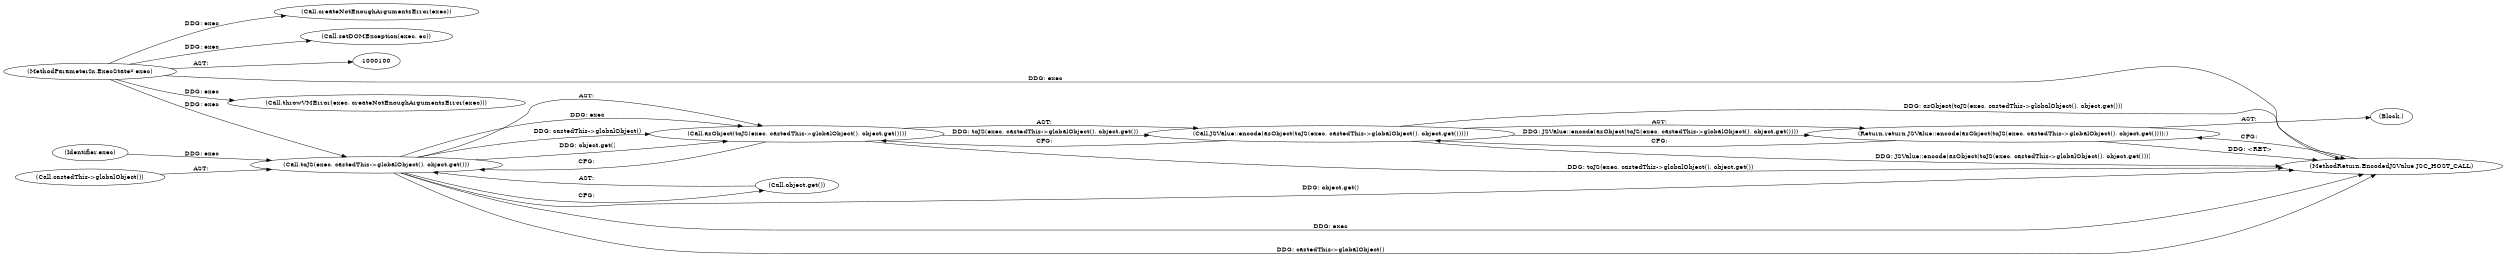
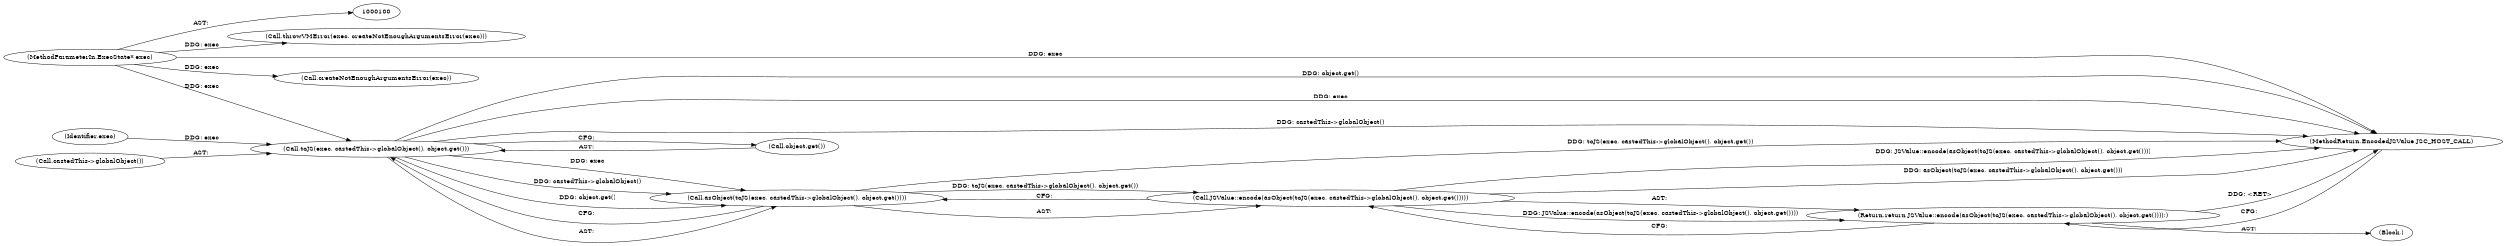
  digraph {
    rankdir=LR
    n1 [label="(Call,toJS(exec, castedThis->globalObject(), object.get()))"]
    n2 [label="(Call,asObject(toJS(exec, castedThis->globalObject(), object.get())))"]
    n3 [label="(MethodReturn,EncodedJSValue JSC_HOST_CALL)"]
    n4 [label="(Call,object.get())"]
    n5 [label="(Call,JSValue::encode(asObject(toJS(exec, castedThis->globalObject(), object.get()))))"]
    n6 [label="(Return,return JSValue::encode(asObject(toJS(exec, castedThis->globalObject(), object.get())));)"]
    n7 [label="(MethodParameterIn,ExecState* exec)"]
    n8 [label="(Call,throwVMError(exec, createNotEnoughArgumentsError(exec)))"]
    n9 [label="(Call,createNotEnoughArgumentsError(exec))"]
-   n10 [label="(Call,setDOMException(exec, ec))"]
    1000100
    n12 [label="(Block,)"]
    n13 [label="(Identifier,exec)"]
    n14 [label="(Call,castedThis->globalObject())"]
    n1 -> n2 [label="AST: "]
    n1 -> n2 [label="DDG: exec"]
    n1 -> n2 [label="DDG: castedThis->globalObject()"]
    n1 -> n2 [label="DDG: object.get()"]
    n1 -> n3 [label="DDG: object.get()"]
    n1 -> n3 [label="DDG: exec"]
    n1 -> n3 [label="DDG: castedThis->globalObject()"]
    n1 -> n4 [label="CFG: "]
    n2 -> n1 [label="CFG: "]
    n2 -> n3 [label="DDG: toJS(exec, castedThis->globalObject(), object.get())"]
    n2 -> n5 [label="AST: "]
    n2 -> n5 [label="DDG: toJS(exec, castedThis->globalObject(), object.get())"]
    n3 -> n6 [label="CFG: "]
    n4 -> n1 [label="AST: "]
    n5 -> n2 [label="CFG: "]
    n5 -> n3 [label="DDG: JSValue::encode(asObject(toJS(exec, castedThis->globalObject(), object.get())))"]
    n5 -> n3 [label="DDG: asObject(toJS(exec, castedThis->globalObject(), object.get()))"]
    n5 -> n6 [label="AST: "]
    n5 -> n6 [label="DDG: JSValue::encode(asObject(toJS(exec, castedThis->globalObject(), object.get())))"]
    n6 -> n3 [label="DDG: <RET>"]
    n6 -> n5 [label="CFG: "]
    n6 -> n12 [label="AST: "]
    n7 -> n1 [label="DDG: exec"]
    n7 -> n3 [label="DDG: exec"]
    n7 -> n8 [label="DDG: exec"]
    n7 -> n9 [label="DDG: exec"]
-   n7 -> n10 [label="DDG: exec"]
    n7 -> 1000100 [label="AST: "]
    n13 -> n1 [label="DDG: exec"]
    n14 -> n1 [label="AST: "]
  }
